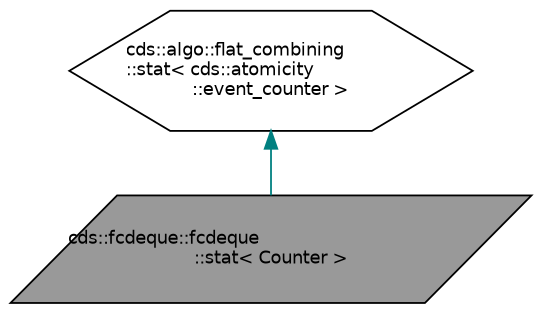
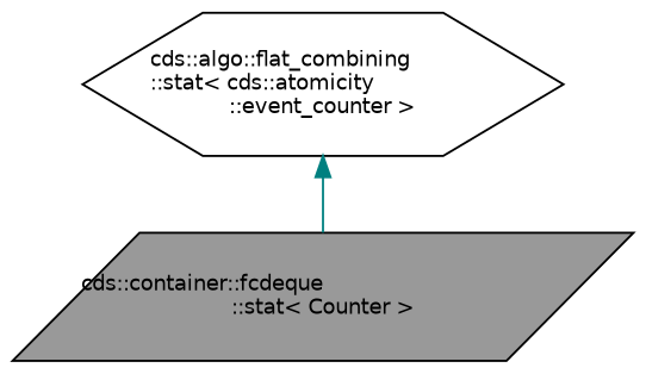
  digraph {
    node [color=black fontname=Helvetica fontsize=10 style=filled]
-   n1 [fillcolor=grey60 fontcolor=black height=0.2 label="cds::fcdeque::fcdeque\l::stat\< Counter \>" shape=parallelogram width=0.4]
+   n1 [fillcolor=grey60 fontcolor=black height=0.2 label="cds::container::fcdeque\l::stat\< Counter \>" shape=parallelogram width=0.4]
    n2 [fillcolor=white height=0.2 label="cds::algo::flat_combining\l::stat\< cds::atomicity\l::event_counter \>" shape=hexagon width=0.4]
    n2 -> n1 [color=teal dir=back fontname=Helvetica fontsize=10 labelfontname=Helvetica labelfontsize=10 style=solid]
  }
